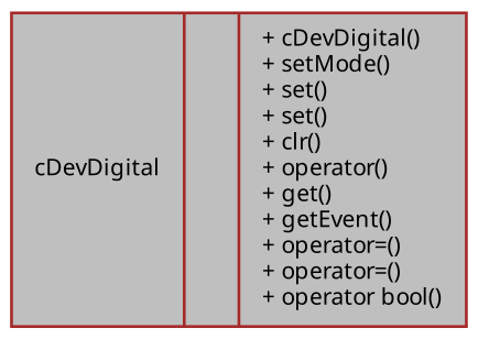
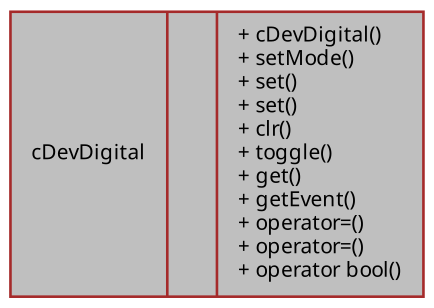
  digraph {
    rankdir=LR
    fontname="Noto Sans"
-   n1 [color=brown fillcolor=grey75 fontcolor=black fontname="Noto Sans" fontsize=8 height=0.2 label="{cDevDigital\n||+ cDevDigital()\l+ setMode()\l+ set()\l+ set()\l+ clr()\l+ operator()\l+ get()\l+ getEvent()\l+ operator=()\l+ operator=()\l+ operator bool()\l}" shape=record style=filled width=0.4]
+   n1 [color=brown fillcolor=grey75 fontcolor=black fontname="Noto Sans" fontsize=8 height=0.2 label="{cDevDigital\n||+ cDevDigital()\l+ setMode()\l+ set()\l+ set()\l+ clr()\l+ toggle()\l+ get()\l+ getEvent()\l+ operator=()\l+ operator=()\l+ operator bool()\l}" shape=record style=filled width=0.4]
  }
